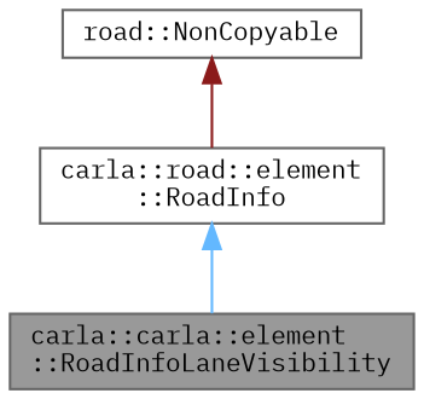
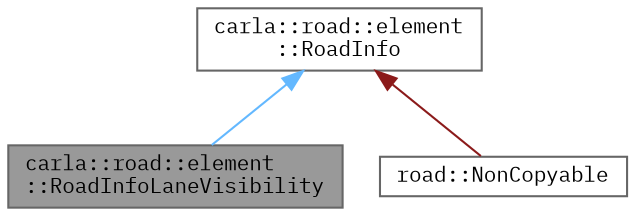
  digraph {
    fontname="IBM Plex Mono"
    node [color=gray40 fillcolor=white fontname="IBM Plex Mono" fontsize=10 shape=box style=filled]
    edge [dir=back fontname="IBM Plex Mono" fontsize=10 labelfontname=Helvetica labelfontsize=10 style=solid]
-   n1 [fillcolor=grey60 fontcolor=black height=0.2 label="carla::carla::element\l::RoadInfoLaneVisibility" width=0.4]
+   n1 [fillcolor=grey60 fontcolor=black height=0.2 label="carla::road::element\l::RoadInfoLaneVisibility" width=0.4]
    n2 [height=0.2 label="carla::road::element\l::RoadInfo" width=0.4]
    n3 [height=0.2 label="road::NonCopyable" width=0.4]
    n2 -> n1 [color=steelblue1]
-   n3 -> n2 [color=firebrick4]
+   n2 -> n3 [color=firebrick4]
  }
